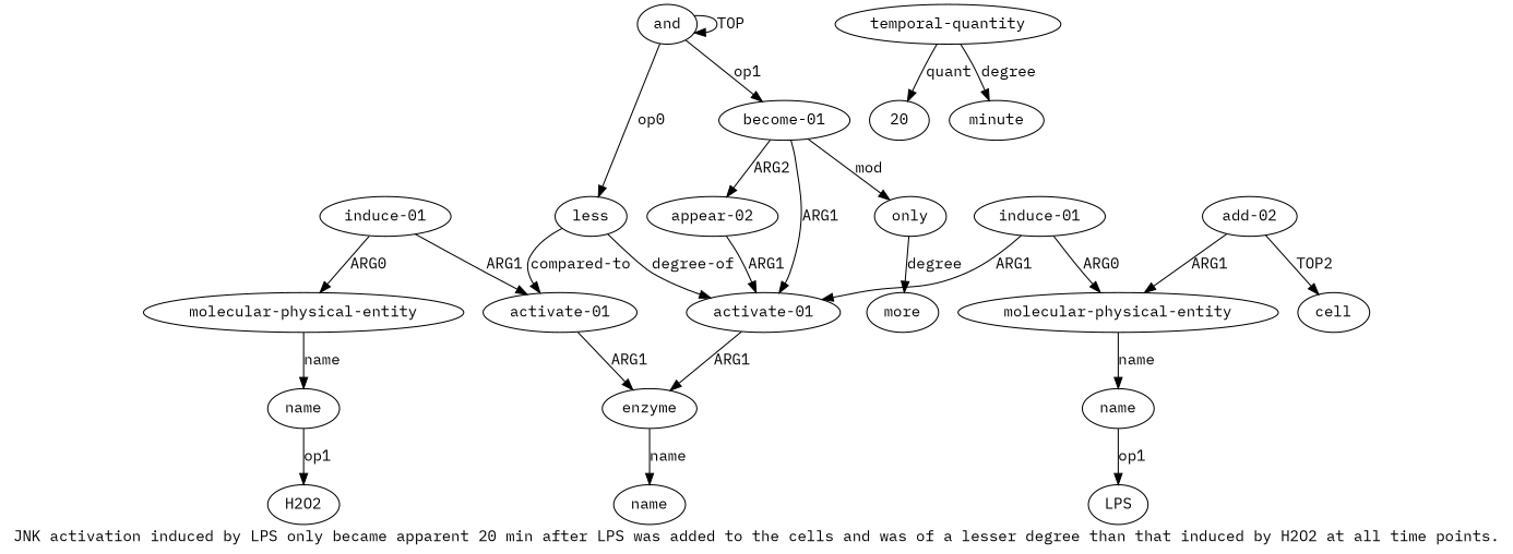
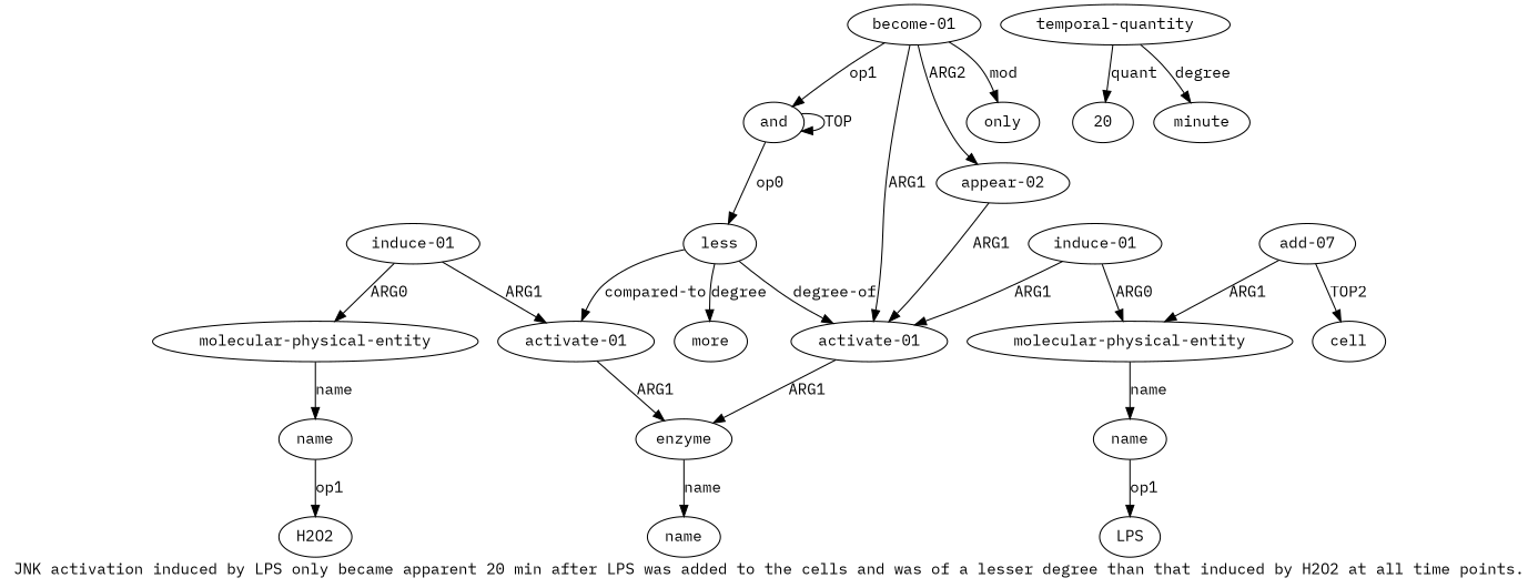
  digraph {
    fontname="IBM Plex Mono"
    label="JNK activation induced by LPS only became apparent 20 min after LPS was added to the cells and was of a lesser degree than that induced by H2O2 at all time points."
    node [color=black fontname="IBM Plex Mono" gold_ind=-1 gold_label=name test_ind=-1 test_label=name]
    edge [color=black fontname="IBM Plex Mono" gold_label=ARG1 test_label=ARG1]
    n1 [gold_ind=20 label=name test_ind=20]
    n2 [gold_label=H2O2 label=H2O2 test_label=H2O2]
    n3 [gold_label=20 label=20 test_label=20]
    n4 [gold_ind=15 gold_label=less label=less test_ind=15 test_label=less]
    n5 [gold_ind=17 gold_label="activate-01" label="activate-01" test_ind=17 test_label="activate-01"]
    n6 [gold_ind=16 gold_label=more label=more test_ind=16 test_label=more]
    n7 [gold_ind=2 gold_label="activate-01" label="activate-01" test_ind=2 test_label="activate-01"]
    n8 [gold_ind=3 gold_label=enzyme label=enzyme test_ind=3 test_label=enzyme]
    n9 [gold_ind=4 label=name test_ind=4]
    n10 [gold_ind=14 gold_label=minute label=minute test_ind=14 test_label=minute]
-   n11 [gold_ind=11 gold_label="add-02" label="add-02" test_ind=11 test_label="add-02"]
+   n11 [gold_ind=11 gold_label="add-02" label="add-07" test_ind=11 test_label="add-02"]
    n12 [gold_ind=12 gold_label=cell label=cell test_ind=12 test_label=cell]
    n13 [gold_ind=6 gold_label="molecular-physical-entity" label="molecular-physical-entity" test_ind=6 test_label="molecular-physical-entity"]
    n14 [gold_ind=7 label=name test_ind=7]
    n15 [gold_label=LPS label=LPS test_label=LPS]
    n16 [gold_ind=13 gold_label="temporal-quantity" label="temporal-quantity" test_ind=13 test_label="temporal-quantity"]
    n17 [gold_ind=19 gold_label="molecular-physical-entity" label="molecular-physical-entity" test_ind=19 test_label="molecular-physical-entity"]
    n18 [gold_ind=18 gold_label="induce-01" label="induce-01" test_ind=18 test_label="induce-01"]
    n19 [gold_ind=1 gold_label="become-01" label="become-01" test_ind=1 test_label="become-01"]
    n20 [gold_ind=9 gold_label=only label=only test_ind=9 test_label=only]
    n21 [gold_ind=8 gold_label="appear-02" label="appear-02" test_ind=8 test_label="appear-02"]
    n22 [gold_ind=0 gold_label=and label=and test_ind=0 test_label=and]
    n23 [gold_ind=5 gold_label="induce-01" label="induce-01" test_ind=5 test_label="induce-01"]
    n1 -> n2 [gold_label=op1 label=op1 test_label=op1]
    n4 -> n5 [gold_label="compared-to" label="compared-to" test_label="compared-to"]
-   n20 -> n6 [gold_label=degree label=degree test_label=degree]
+   n4 -> n6 [gold_label=degree label=degree test_label=degree]
    n4 -> n7 [gold_label="degree-of" label="degree-of" test_label="degree-of"]
    n5 -> n8 [label=ARG1]
    n7 -> n8 [label=ARG1]
    n8 -> n9 [gold_label=name label=name test_label=name]
    n11 -> n12 [gold_label=ARG2 label=TOP2 test_label=ARG2]
    n11 -> n13 [label=ARG1]
    n13 -> n14 [gold_label=name label=name test_label=name]
    n14 -> n15 [gold_label=op1 label=op1 test_label=op1]
    n16 -> n3 [gold_label=quant label=quant test_label=quant]
    n16 -> n10 [gold_label=unit label=degree test_label=unit]
    n17 -> n1 [gold_label=name label=name test_label=name]
    n18 -> n5 [label=ARG1]
    n18 -> n17 [gold_label=ARG0 label=ARG0 test_label=ARG0]
    n19 -> n7 [label=ARG1]
    n19 -> n20 [gold_label=mod label=mod test_label=mod]
    n19 -> n21 [gold_label=ARG2 label=ARG2 test_label=ARG2]
    n21 -> n7 [label=ARG1]
    n22 -> n4 [gold_label=op2 label=op0 test_label=op2]
-   n22 -> n19 [gold_label=op1 label=op1 test_label=op1]
+   n19 -> n22 [gold_label=op1 label=op1 test_label=op1]
    n22 -> n22 [gold_label=TOP label=TOP test_label=TOP]
    n23 -> n7 [label=ARG1]
    n23 -> n13 [gold_label=ARG0 label=ARG0 test_label=ARG0]
  }
